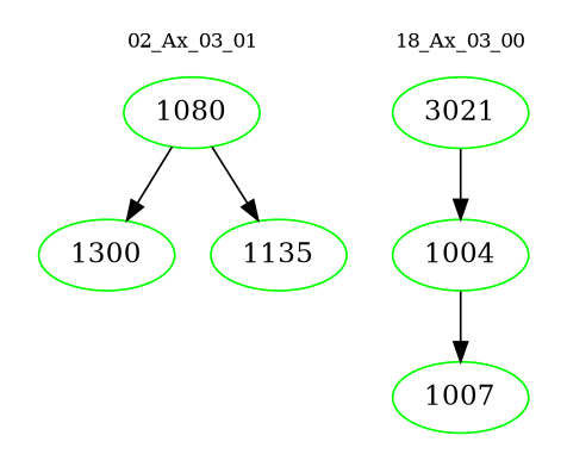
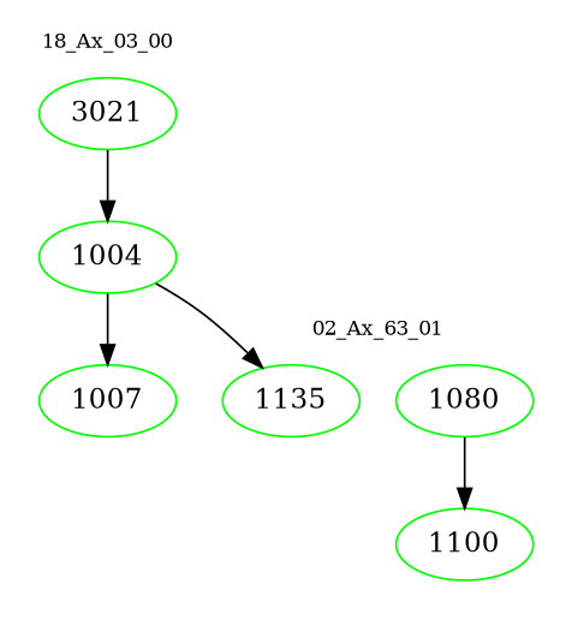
  digraph {
    node [color=green]
    edge [color=black]
-   n1 [label=1300]
+   n1 [label=1100]
    n2 [label=1080]
    n3 [label=1135]
    n4 [label=3021]
    n5 [label=1004]
    n6 [label=1007]
    subgraph cluster_1 {
      color=white
      fontsize=10
-     label="02_Ax_03_01"
+     label="02_Ax_63_01"
      n1
      n2
      n3
    }
    subgraph cluster_2 {
      color=white
      fontsize=10
      label="18_Ax_03_00"
      n4
      n5
      n6
    }
    n2 -> n1
-   n2 -> n3
+   n5 -> n3
    n4 -> n5
    n5 -> n6
  }
